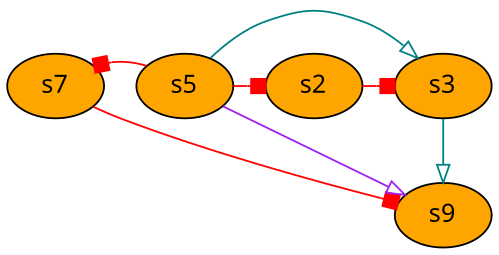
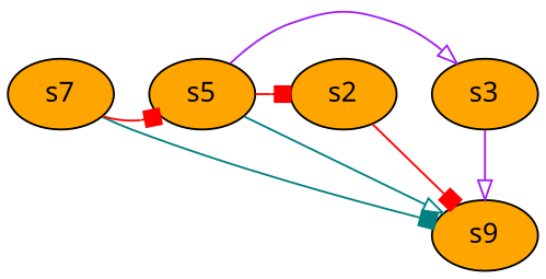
  digraph {
    fontname="Noto Sans"
    node [fillcolor=orange fontname="Noto Sans" player=1 style=filled]
    edge [arrowhead=box color=red fontname="Noto Sans"]
    n1 [label=s7]
    n2 [label=s9]
    s5
    s2
    s3 [player=0]
-   n1 -> n2 [constraint="time % 6 == 1"]
-   s5 -> n1 [constraint="time == 0 || time == 10"]
-   s5 -> n2 [arrowhead=onormal color=purple constraint="time % 3 == 2 && time % 5 == 0"]
+   n1 -> n2 [color=teal constraint="time % 6 == 1"]
+   n1 -> s5 [constraint="time == 0 || time == 10"]
+   s5 -> n2 [arrowhead=onormal color=teal constraint="time % 3 == 2 && time % 5 == 0"]
    s5 -> s2 [constraint="!(time % 5 == 3)"]
-   s5 -> s3 [arrowhead=onormal color=teal constraint="!(time % 3 == 0)"]
-   s2 -> s3 [constraint="time % 3 == 2 || time % 4 == 2"]
-   s3 -> n2 [arrowhead=onormal color=teal]
+   s5 -> s3 [arrowhead=onormal color=purple constraint="!(time % 3 == 0)"]
+   s2 -> n2 [constraint="time % 3 == 2 || time % 4 == 2"]
+   s3 -> n2 [arrowhead=onormal color=purple]
  }
